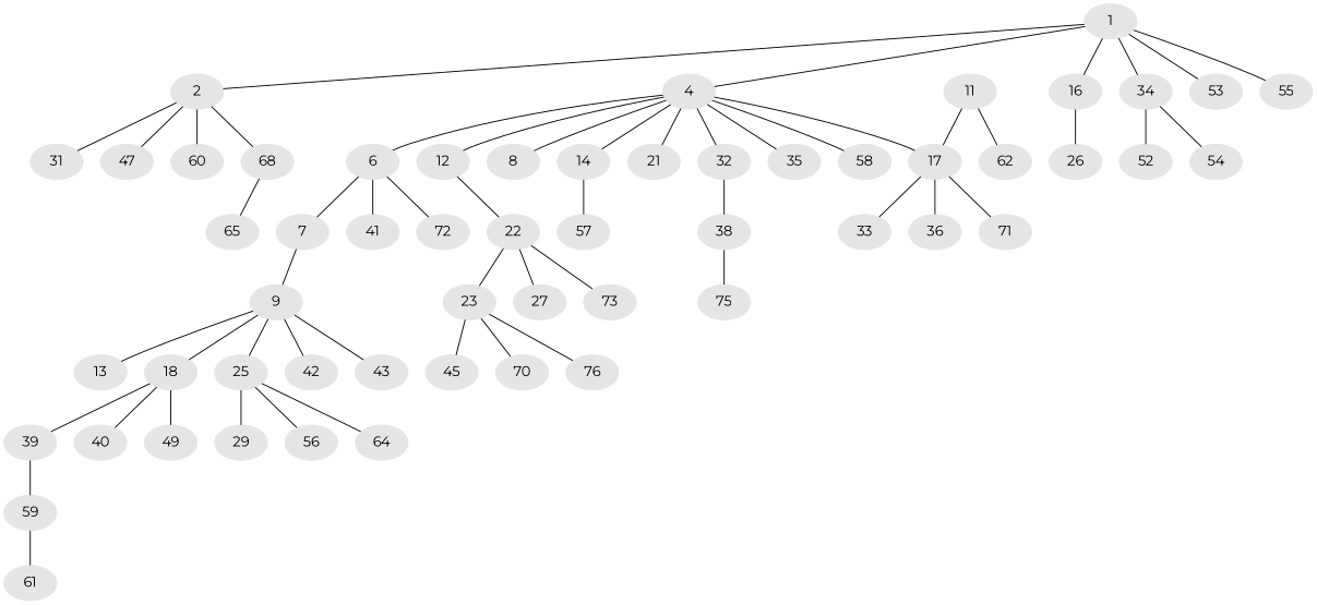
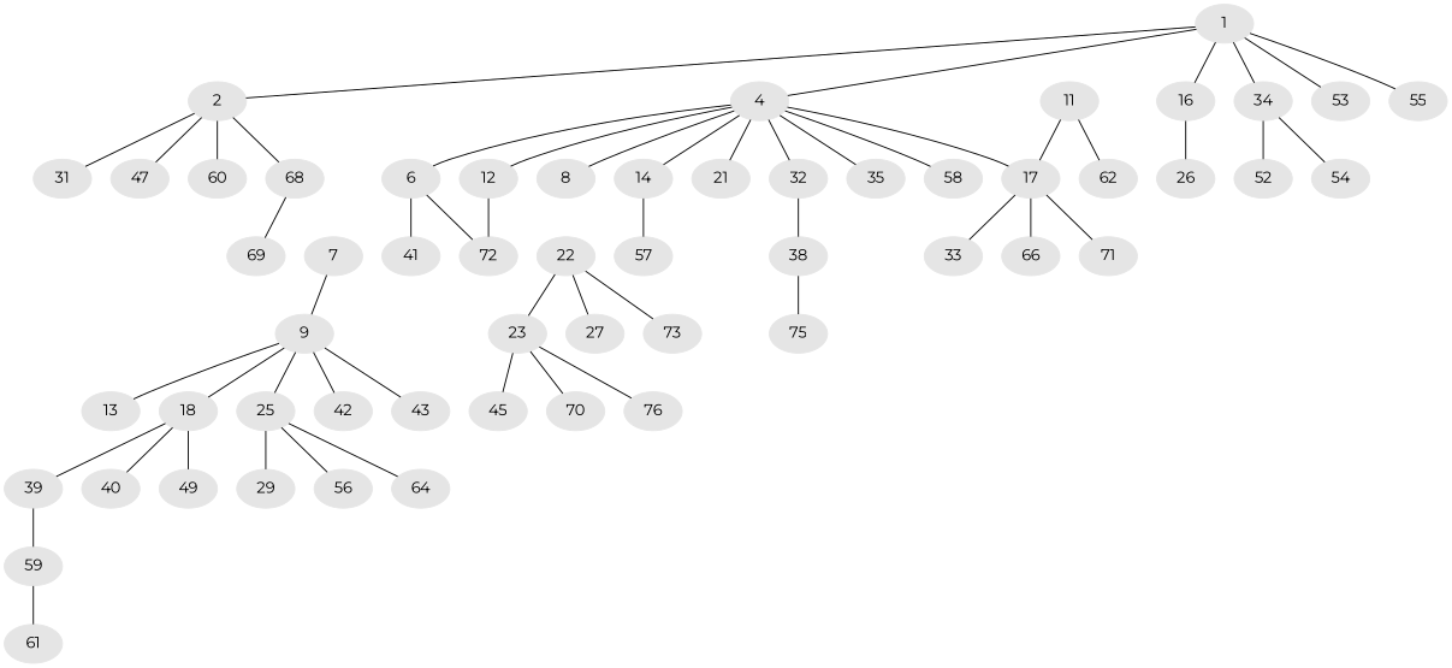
  graph {
    fontname=Montserrat
    node [color=gray90 fontname=Montserrat style=filled]
    edge [fontname=Montserrat]
    1 [super="+3"]
    2 [super="+10"]
    4 [super="+5"]
    16
    34 [super="+77"]
    53
    55
    31
    47 [super="+51"]
    60
    68
    6
    8
    12
    14
    21 [super="+50"]
    32
    35
    58
    17 [super="+20"]
    26 [super="+36"]
    52
    54
-   69 [label=65]
+   69
    7 [super="+19"]
    41
    72
    11 [super="+74"]
    62
    22 [super="+28"]
    57 [super="+63"]
    38 [super="+67"]
    9 [super="+37"]
    13 [super="+15"]
    18 [super="+30"]
    25 [super="+44"]
    42 [super="+46"]
    43 [super="+65"]
    39
    40
    49
    29
    56
    64
    33
-   66 [label=36]
+   66
    71
    23 [super="+24"]
    27
    73
    59
    61
    45 [super="+48"]
    70
    76
    75
    1 -- 2
    1 -- 4
    1 -- 16
    1 -- 34
    1 -- 53
    1 -- 55
    2 -- 31
    2 -- 47
    2 -- 60
    2 -- 68
    4 -- 6
    4 -- 8
    4 -- 12
    4 -- 14
    4 -- 21
    4 -- 32
    4 -- 35
    4 -- 58
    4 -- 17
    16 -- 26
    34 -- 52
    34 -- 54
    68 -- 69
-   6 -- 7
    6 -- 41
    6 -- 72
-   12 -- 22
+   12 -- 72
    14 -- 57
    32 -- 38
    17 -- 33
    17 -- 66
    17 -- 71
    7 -- 9
    11 -- 17
    11 -- 62
    22 -- 23
    22 -- 27
    22 -- 73
    38 -- 75
    9 -- 13
    9 -- 18
    9 -- 25
    9 -- 42
    9 -- 43
    18 -- 39
    18 -- 40
    18 -- 49
    25 -- 29
    25 -- 56
    25 -- 64
    39 -- 59
    23 -- 45
    23 -- 70
    23 -- 76
    59 -- 61
  }
